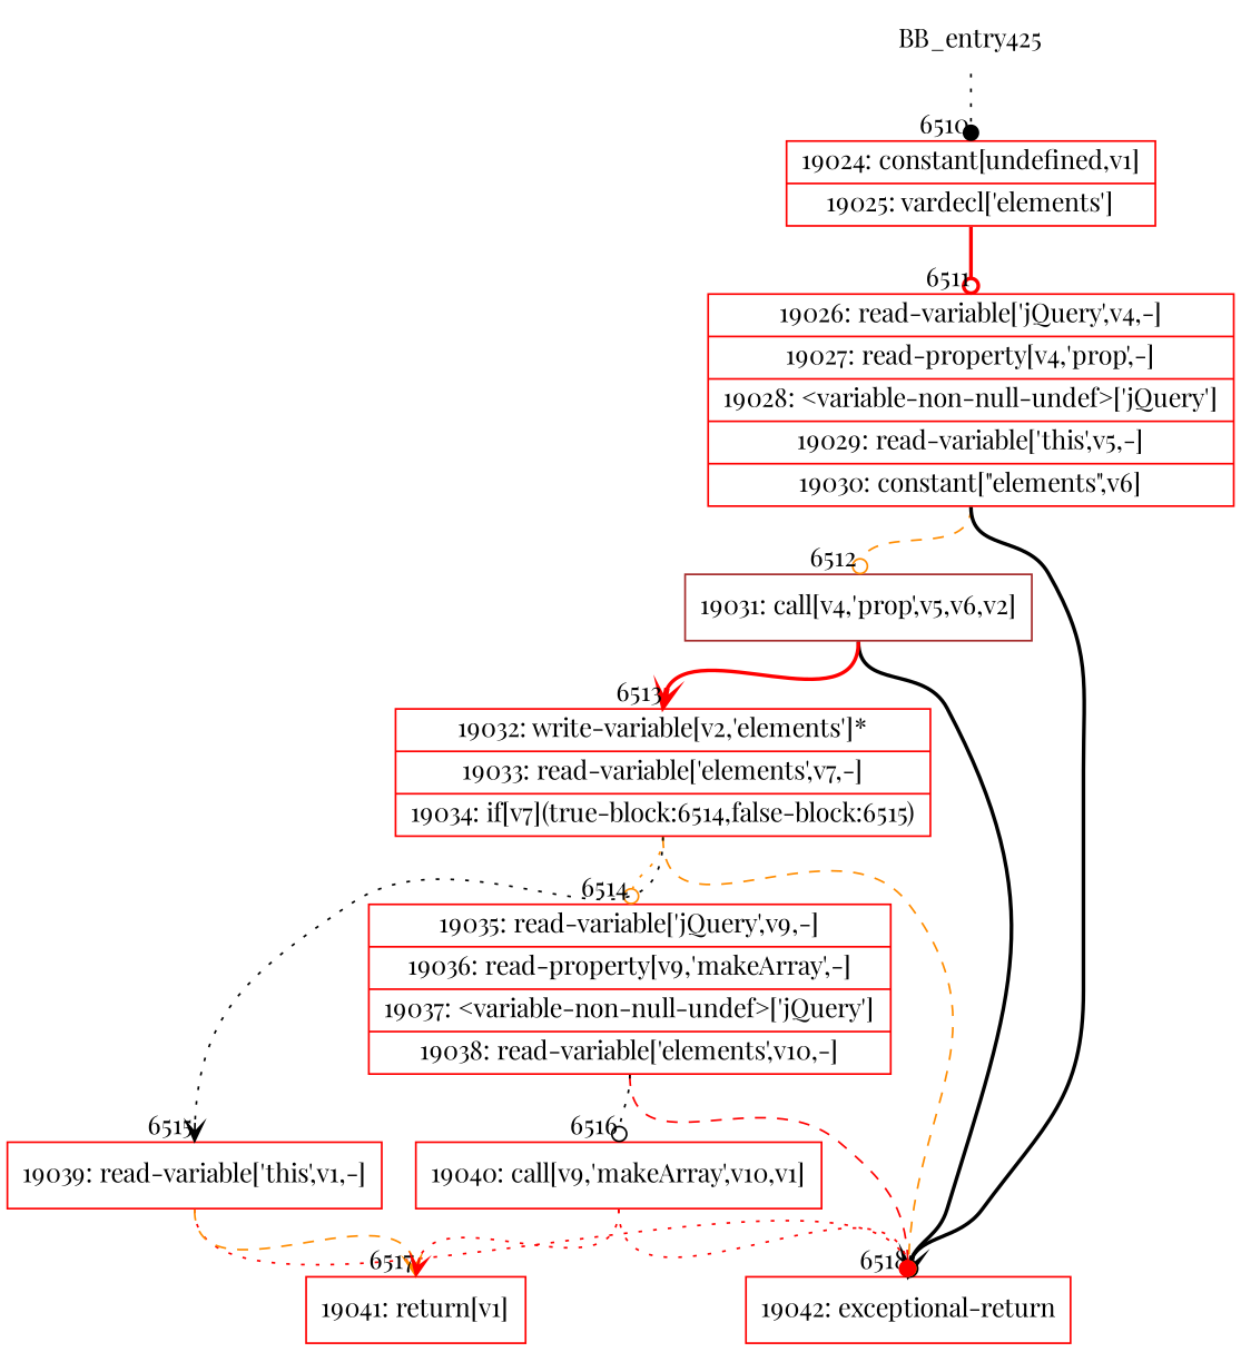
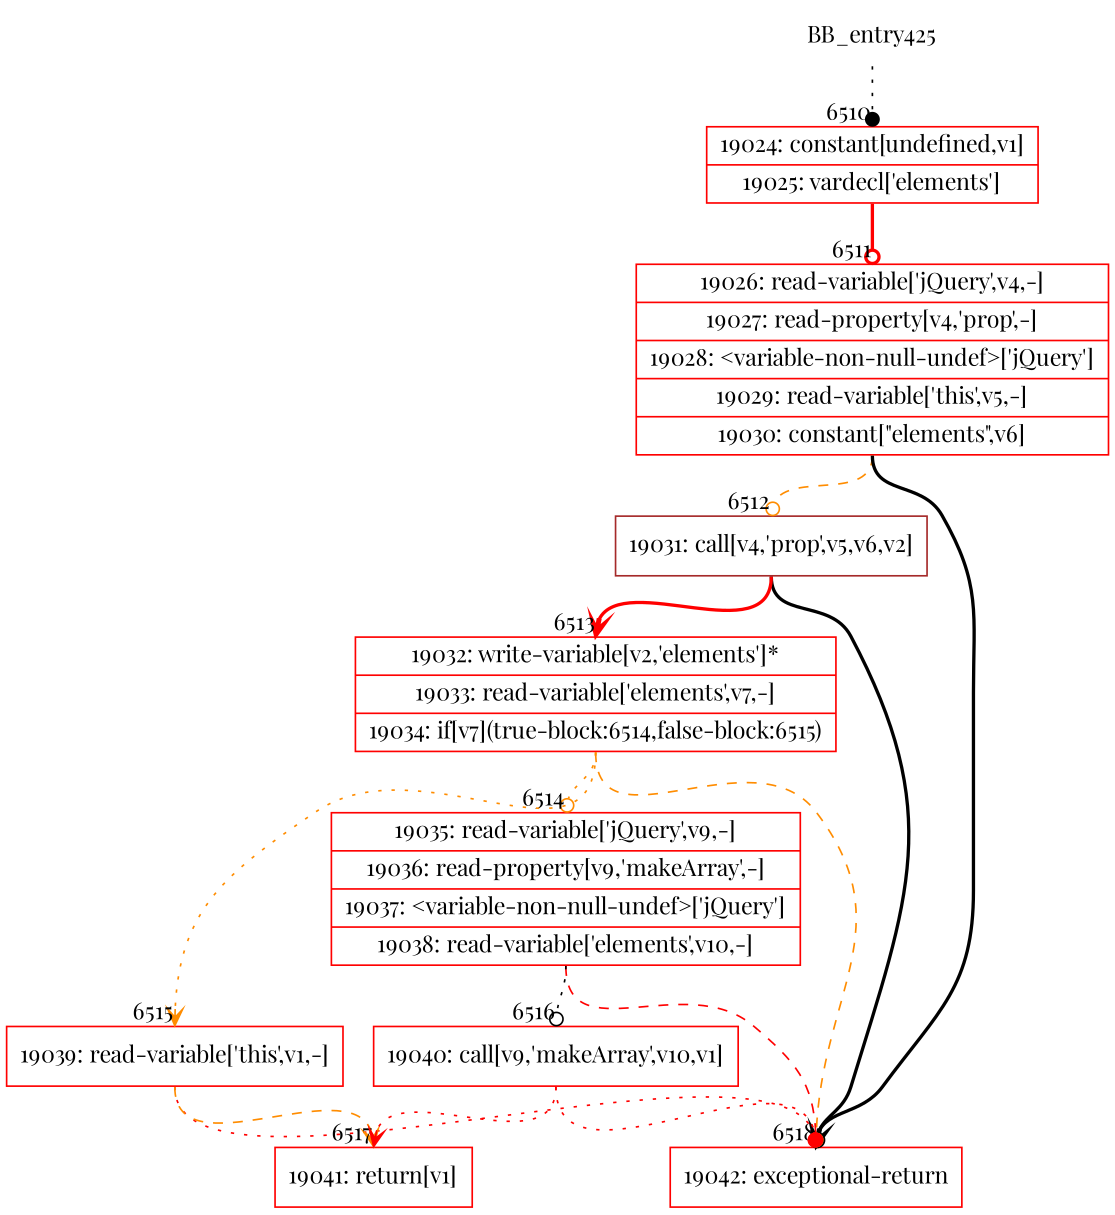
  digraph {
    fontname="Playfair Display"
    rankdir=TD
    node [color=red fontname="Playfair Display" shape=record]
    edge [arrowhead=dot color=red fontname="Playfair Display" headport=n style=dotted tailport=s]
    BB_entry425 [color=brown shape=none]
    n2 [label="{19024: constant[undefined,v1]|19025: vardecl['elements']}"]
    n3 [label="{19026: read-variable['jQuery',v4,-]|19027: read-property[v4,'prop',-]|19028: \<variable-non-null-undef\>['jQuery']|19029: read-variable['this',v5,-]|19030: constant[\"elements\",v6]}"]
    n4 [color=brown label="{19031: call[v4,'prop',v5,v6,v2]}"]
    n5 [label="{19042: exceptional-return}"]
    n6 [label="{19032: write-variable[v2,'elements']*|19033: read-variable['elements',v7,-]|19034: if[v7](true-block:6514,false-block:6515)}"]
    n7 [label="{19035: read-variable['jQuery',v9,-]|19036: read-property[v9,'makeArray',-]|19037: \<variable-non-null-undef\>['jQuery']|19038: read-variable['elements',v10,-]}"]
    n8 [label="{19039: read-variable['this',v1,-]}"]
    n9 [label="{19040: call[v9,'makeArray',v10,v1]}"]
    n10 [label="{19041: return[v1]}"]
    BB_entry425 -> n2 [color=black headlabel="    6510"]
    n2 -> n3 [arrowhead=odot headlabel="      6511" style=bold]
    n3 -> n4 [arrowhead=odot color=darkorange headlabel="      6512" style=dashed]
    n3 -> n5 [color=black headlabel="      6518" style=bold]
    n4 -> n5 [arrowhead=vee color=black style=bold]
    n4 -> n6 [arrowhead=vee headlabel="      6513" style=bold]
    n6 -> n5 [color=darkorange style=dashed]
    n6 -> n7 [arrowhead=odot color=darkorange headlabel="      6514"]
-   n6 -> n8 [arrowhead=vee color=black headlabel="      6515"]
+   n6 -> n8 [arrowhead=vee color=darkorange headlabel="      6515"]
    n7 -> n5 [style=dashed]
    n7 -> n9 [arrowhead=odot color=black headlabel="      6516"]
    n8 -> n5
    n8 -> n10 [arrowhead=vee color=darkorange headlabel="      6517" style=dashed]
    n9 -> n5
    n9 -> n10 [arrowhead=vee]
  }
